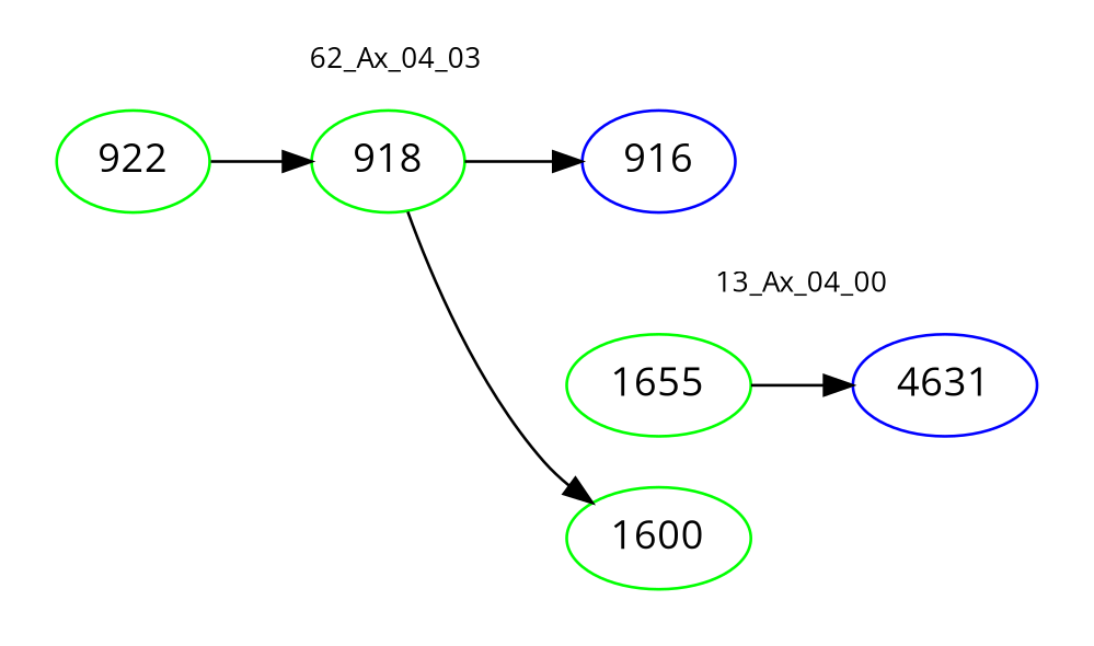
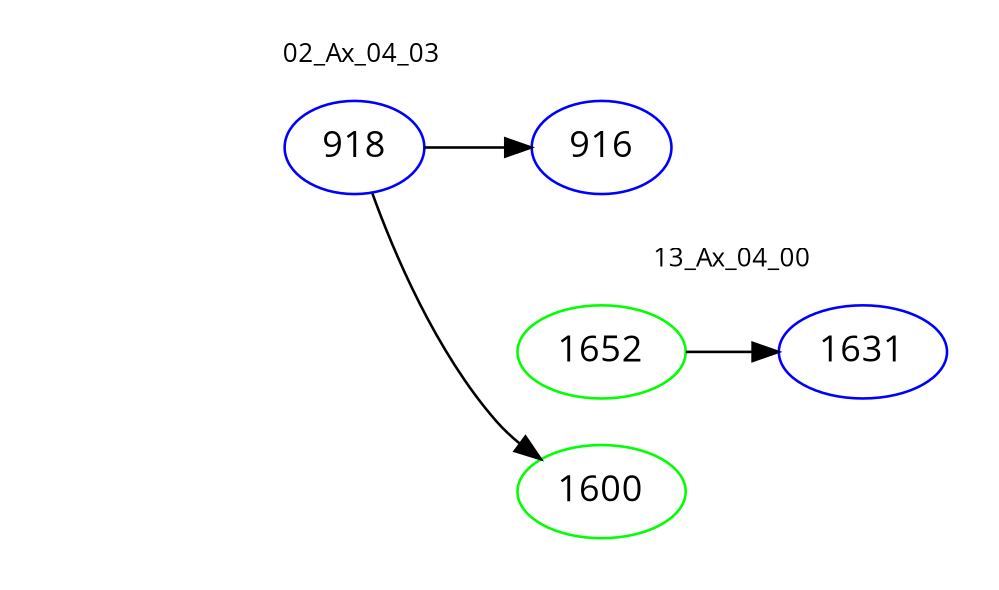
  digraph {
    fontname="Open Sans"
    rankdir=LR
    node [color=green fontname="Open Sans"]
    edge [color=black fontname="Open Sans"]
-   n1 [label=922]
-   n2 [label=918]
+   n2 [color=blue label=918]
    n3 [color=blue label=916]
-   n4 [label=1655]
-   n5 [color=blue label=4631]
+   n4 [label=1652]
+   n5 [color=blue label=1631]
    n6 [label=1600]
    subgraph cluster_1 {
      color=white
      fontsize=10
-     label="62_Ax_04_03"
-     n1
+     label="02_Ax_04_03"
      n2
      n3
    }
    subgraph cluster_2 {
      color=white
      fontsize=10
      label="13_Ax_04_00"
      n4
      n5
      n6
    }
-   n1 -> n2
    n2 -> n3
    n2 -> n6
    n4 -> n5
  }
